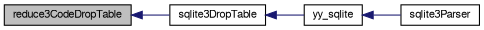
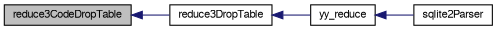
  digraph {
    rankdir=LR
    node [color=black fillcolor=white fontname=FreeSans fontsize=10 shape=record style=filled]
    edge [color=midnightblue dir=back fontname=FreeSans fontsize=10 labelfontname=FreeSans labelfontsize=10 style=solid]
    n1 [fillcolor=grey75 fontcolor=black height=0.2 label=reduce3CodeDropTable width=0.4]
-   n2 [height=0.2 label=sqlite3DropTable width=0.4]
-   n3 [height=0.2 label=yy_sqlite width=0.4]
-   n4 [height=0.2 label=sqlite3Parser width=0.4]
+   n2 [height=0.2 label=reduce3DropTable width=0.4]
+   n3 [height=0.2 label=yy_reduce width=0.4]
+   n4 [height=0.2 label=sqlite2Parser width=0.4]
    n1 -> n2
    n2 -> n3
    n3 -> n4
  }
